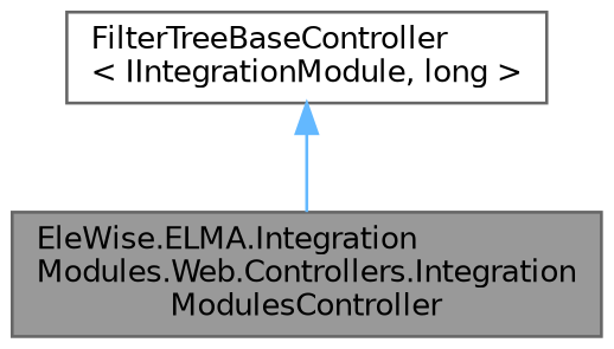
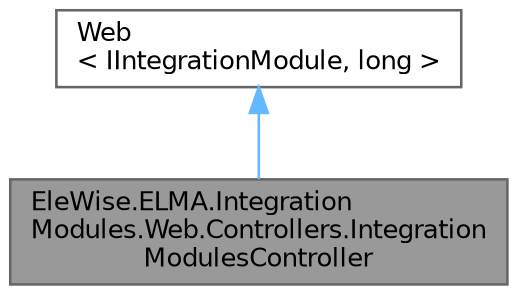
  digraph {
    node [color=gray40 fontname=Helvetica fontsize=10 shape=box style=filled]
    n1 [fillcolor=grey60 fontcolor=black height=0.2 label="EleWise.ELMA.Integration\lModules.Web.Controllers.Integration\lModulesController" width=0.4]
-   n2 [fillcolor=white height=0.2 label="FilterTreeBaseController\l\< IIntegrationModule, long \>" width=0.4]
+   n2 [fillcolor=white height=0.2 label="Web\l\< IIntegrationModule, long \>" width=0.4]
    n2 -> n1 [color=steelblue1 dir=back fontname=Helvetica fontsize=10 labelfontname=Helvetica labelfontsize=10 style=solid]
  }
